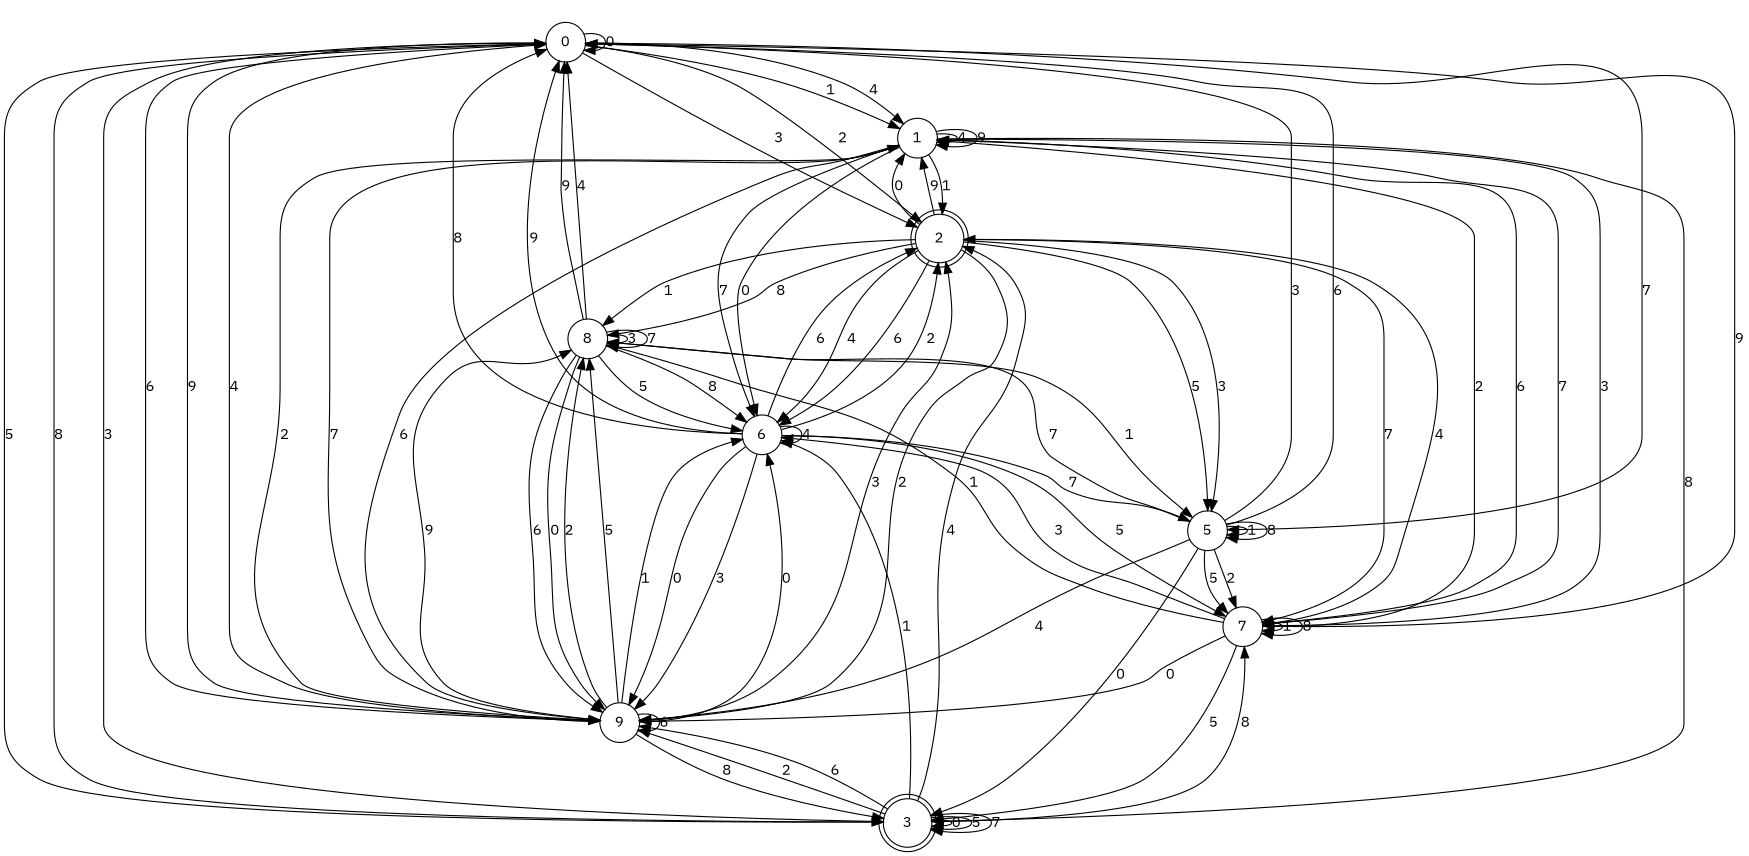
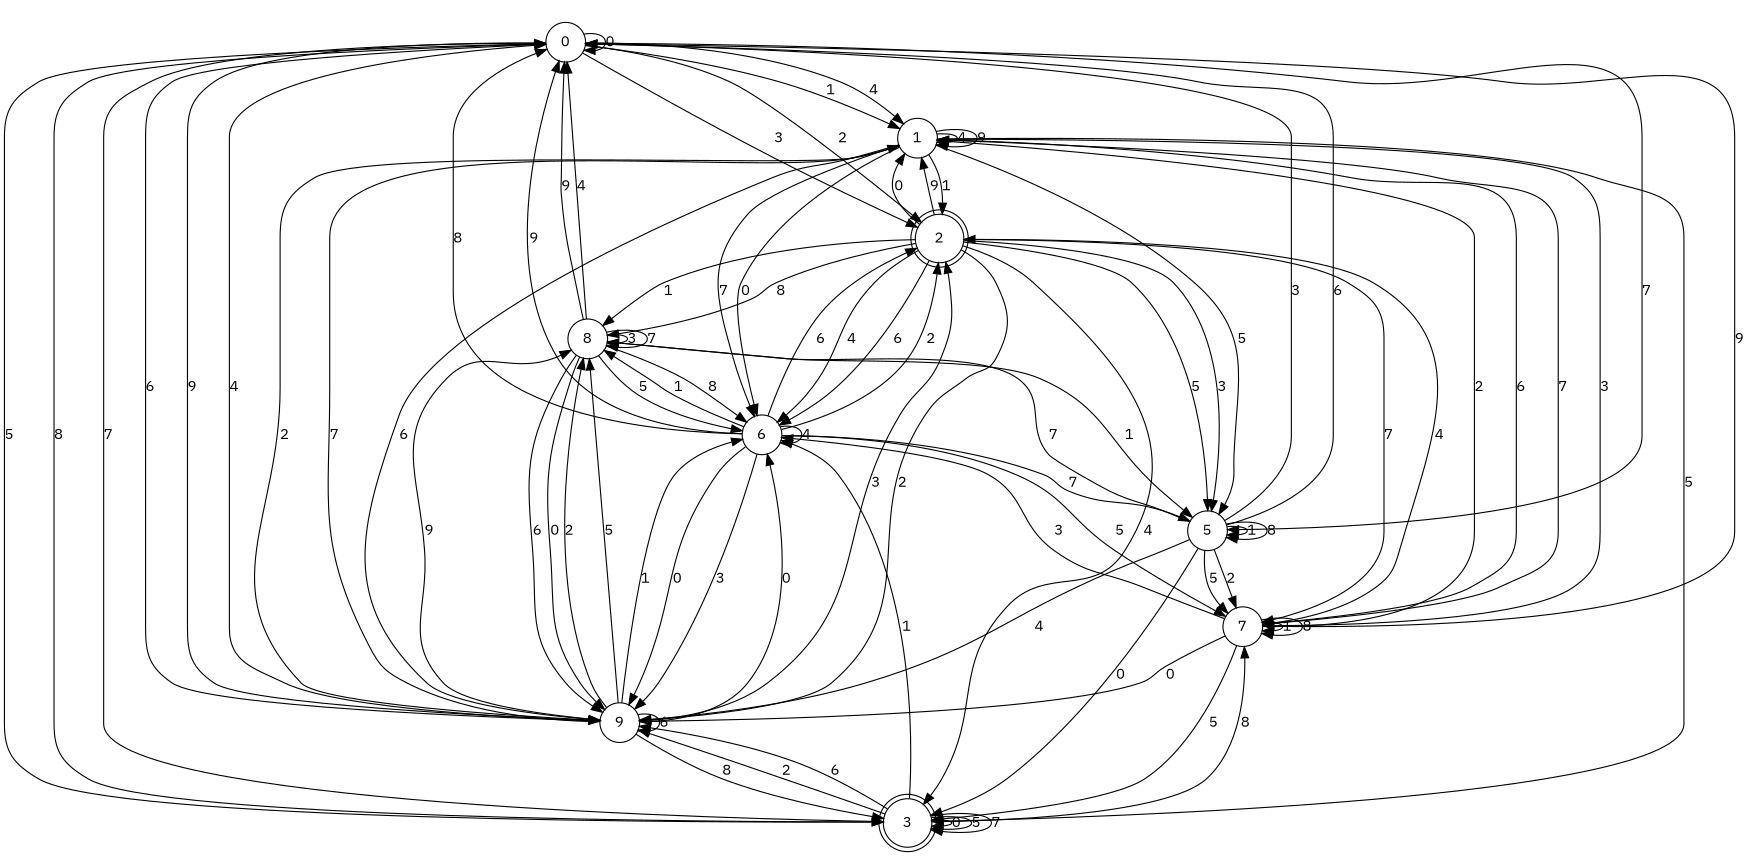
  digraph {
    fontname="IBM Plex Sans"
    node [fontname="IBM Plex Sans" shape=circle]
    edge [fontname="IBM Plex Sans"]
    n1 [label=0]
    n2 [label=1]
    n3 [label=2 shape=doublecircle]
    n4 [label=3 shape=doublecircle]
    n5 [label=9]
    n6 [label=5]
    n7 [label=6]
    n8 [label=7]
    n9 [label=8]
    n1 -> n1 [label=0]
    n1 -> n2 [label=1]
    n1 -> n2 [label=4]
    n1 -> n3 [label=2]
    n1 -> n3 [label=3]
    n1 -> n4 [label=5]
    n1 -> n4 [label=8]
    n1 -> n5 [label=6]
    n1 -> n5 [label=9]
    n1 -> n6 [label=7]
    n2 -> n2 [label=4]
    n2 -> n2 [label=9]
    n2 -> n3 [label=1]
-   n2 -> n4 [label=8]
+   n2 -> n4 [label=5]
    n2 -> n5 [label=2]
    n2 -> n5 [label=6]
+   n2 -> n6 [label=5]
    n2 -> n7 [label=0]
    n2 -> n7 [label=7]
    n2 -> n8 [label=3]
    n3 -> n2 [label=0]
    n3 -> n2 [label=9]
    n3 -> n5 [label=2]
    n3 -> n6 [label=3]
    n3 -> n6 [label=5]
    n3 -> n7 [label=4]
    n3 -> n7 [label=6]
    n3 -> n8 [label=7]
    n3 -> n9 [label=1]
    n3 -> n9 [label=8]
-   n4 -> n1 [label=3]
-   n4 -> n3 [label=4]
+   n4 -> n1 [label=7]
+   n3 -> n4 [label=4]
    n4 -> n4 [label=0]
    n4 -> n4 [label=5]
    n4 -> n4 [label=7]
    n4 -> n5 [label=2]
    n4 -> n5 [label=6]
    n4 -> n7 [label=1]
    n4 -> n8 [label=8]
    n5 -> n1 [label=4]
    n5 -> n2 [label=7]
    n5 -> n3 [label=3]
    n5 -> n4 [label=8]
    n5 -> n5 [label=6]
    n5 -> n7 [label=0]
    n5 -> n7 [label=1]
    n5 -> n9 [label=2]
    n5 -> n9 [label=5]
    n5 -> n9 [label=9]
    n6 -> n1 [label=3]
    n6 -> n1 [label=6]
    n6 -> n4 [label=0]
    n6 -> n5 [label=4]
    n6 -> n6 [label=1]
    n6 -> n6 [label=8]
    n6 -> n8 [label=2]
    n6 -> n8 [label=5]
    n6 -> n9 [label=7]
    n7 -> n1 [label=8]
    n7 -> n1 [label=9]
    n7 -> n3 [label=2]
    n7 -> n3 [label=6]
    n7 -> n5 [label=0]
    n7 -> n5 [label=3]
    n7 -> n6 [label=7]
    n7 -> n7 [label=4]
    n7 -> n8 [label=5]
-   n8 -> n9 [label=1]
+   n7 -> n9 [label=1]
    n8 -> n1 [label=9]
    n8 -> n2 [label=2]
    n8 -> n2 [label=6]
    n8 -> n2 [label=7]
    n8 -> n3 [label=4]
    n8 -> n4 [label=5]
    n8 -> n5 [label=0]
    n8 -> n7 [label=3]
    n8 -> n8 [label=1]
    n8 -> n8 [label=8]
    n9 -> n1 [label=4]
    n9 -> n1 [label=9]
    n9 -> n5 [label=0]
    n9 -> n5 [label=6]
    n9 -> n6 [label=1]
    n9 -> n7 [label=5]
    n9 -> n7 [label=8]
    n9 -> n9 [label=3]
    n9 -> n9 [label=7]
  }
